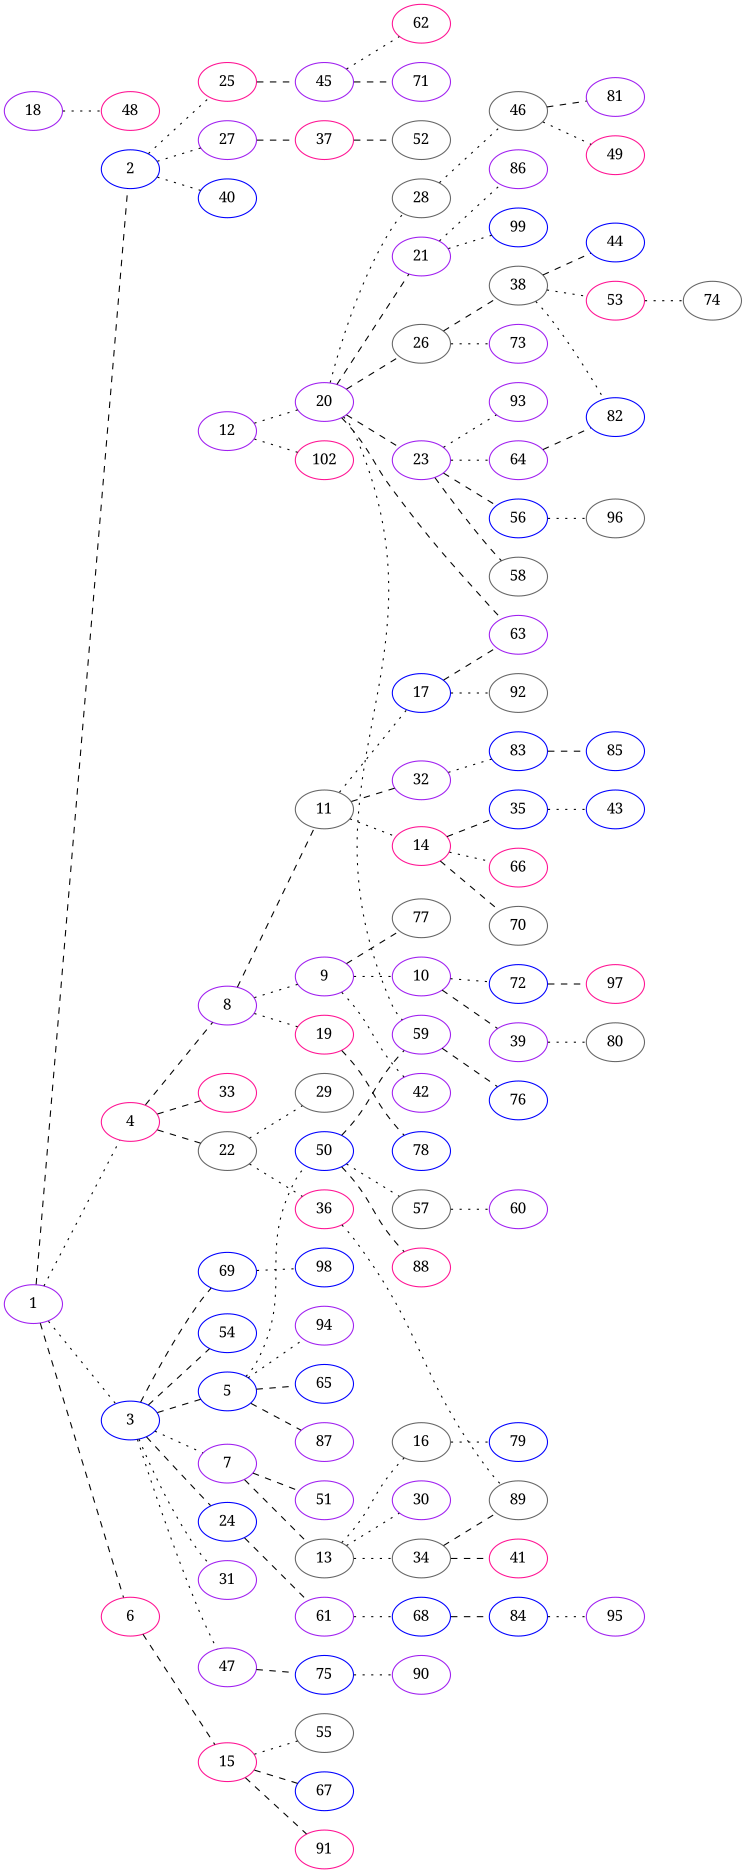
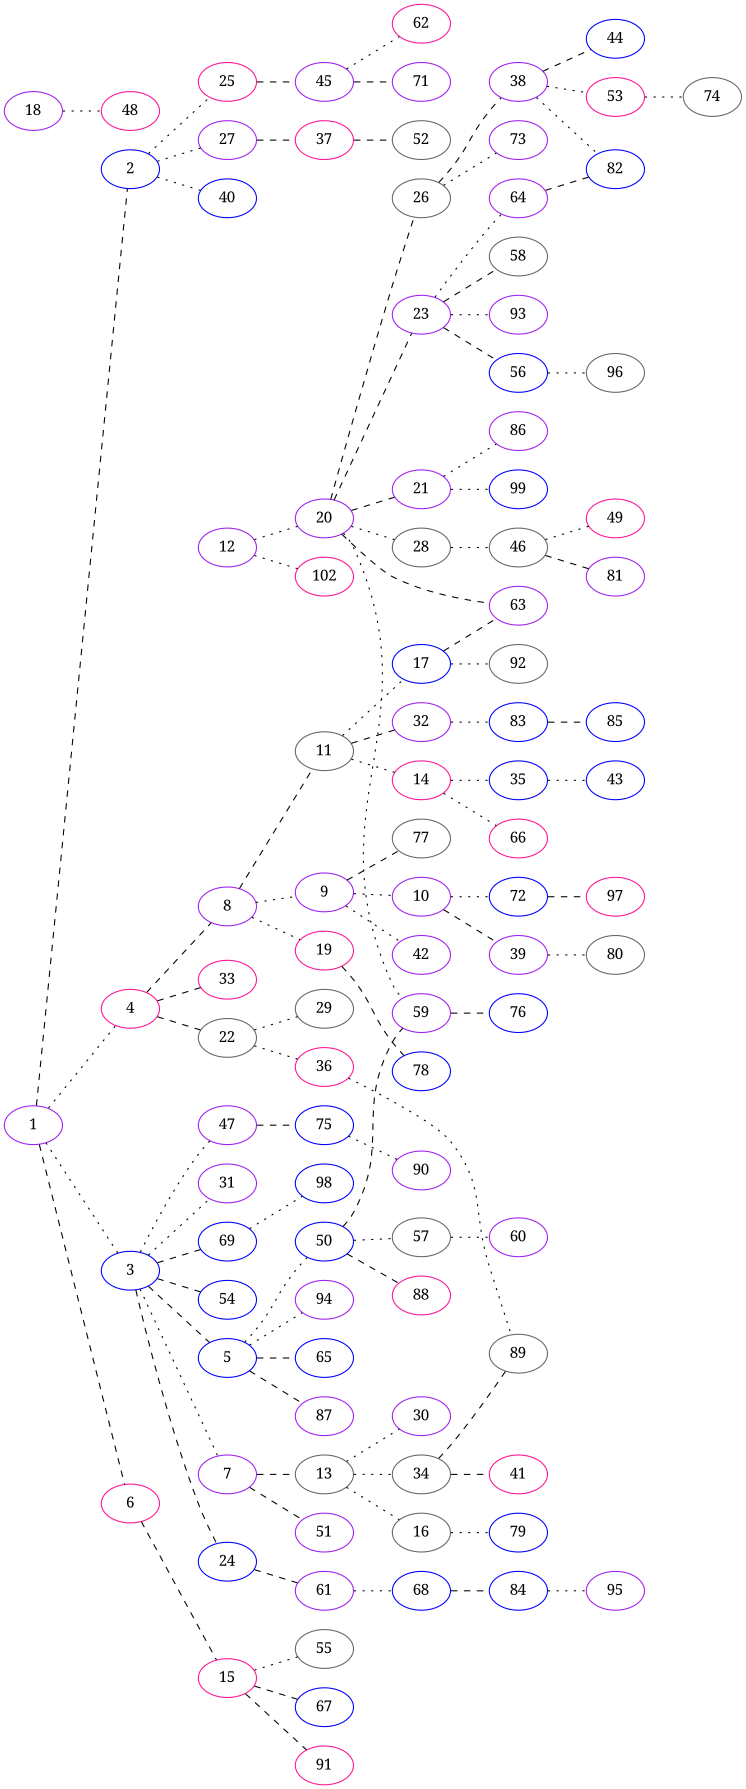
  graph {
    fontname="Noto Serif"
    rankdir=LR
    node [color=purple fontname="Noto Serif"]
    edge [fontname="Noto Serif" style=dotted]
    2 [color=blue]
    1
    3 [color=blue]
    4 [color=deeppink]
    6 [color=deeppink]
    25 [color=deeppink]
    27
    40 [color=blue]
    5 [color=blue]
    7
    24 [color=blue]
    31
    47
    54 [color=blue]
    69 [color=blue]
    8
    22 [color=gray40]
    33 [color=deeppink]
    15 [color=deeppink]
    26 [color=gray40]
-   38 [color=gray40]
+   38
    73
    45
    37 [color=deeppink]
    50 [color=blue]
    65 [color=blue]
    87
    94
    13 [color=gray40]
    51
    61
    75 [color=blue]
    98 [color=blue]
    9
    11 [color=gray40]
    19 [color=deeppink]
    29 [color=gray40]
    36 [color=deeppink]
    55 [color=gray40]
    67 [color=blue]
    91 [color=deeppink]
    82 [color=blue]
    44 [color=blue]
    53 [color=deeppink]
    62 [color=deeppink]
    71
    52 [color=gray40]
    59
    57 [color=gray40]
    88 [color=deeppink]
    16 [color=gray40]
    30
    34 [color=gray40]
    48 [color=deeppink]
    18
    68 [color=blue]
    90
    10
    42
    77 [color=gray40]
    14 [color=deeppink]
    17 [color=blue]
    32
    78 [color=blue]
    89 [color=gray40]
    76 [color=blue]
    60
    79 [color=blue]
    41 [color=deeppink]
    39
    72 [color=blue]
    12
    20
    n74 [color=deeppink label=102]
    35 [color=blue]
    66 [color=deeppink]
-   70 [color=gray40]
    63
    92 [color=gray40]
    83 [color=blue]
    80 [color=gray40]
    97 [color=deeppink]
    21
    23
    28 [color=gray40]
    43 [color=blue]
    85 [color=blue]
    86
    99 [color=blue]
    56 [color=blue]
    58 [color=gray40]
    64
    93
    46 [color=gray40]
    96 [color=gray40]
    49 [color=deeppink]
    81
    84 [color=blue]
    74 [color=gray40]
    95
    2 -- 25
    2 -- 27
    2 -- 40
    1 -- 2 [style=dashed]
    1 -- 3
    1 -- 4
    1 -- 6 [style=dashed]
    3 -- 5 [style=dashed]
    3 -- 7
    3 -- 24 [style=dashed]
    3 -- 31
    3 -- 47
    3 -- 54 [style=dashed]
    3 -- 69 [style=dashed]
    4 -- 8 [style=dashed]
    4 -- 22 [style=dashed]
    4 -- 33 [style=dashed]
    6 -- 15 [style=dashed]
    25 -- 45 [style=dashed]
    27 -- 37 [style=dashed]
    5 -- 50
    5 -- 65 [style=dashed]
    5 -- 87 [style=dashed]
    5 -- 94
    7 -- 13 [style=dashed]
    7 -- 51 [style=dashed]
    24 -- 61 [style=dashed]
    47 -- 75 [style=dashed]
    69 -- 98
    8 -- 9
    8 -- 11 [style=dashed]
    8 -- 19
    22 -- 29
    22 -- 36
    15 -- 55
    15 -- 67 [style=dashed]
    15 -- 91 [style=dashed]
    26 -- 38 [style=dashed]
    26 -- 73
    38 -- 82
    38 -- 44 [style=dashed]
    38 -- 53
    45 -- 62
    45 -- 71 [style=dashed]
    37 -- 52 [style=dashed]
    50 -- 59 [style=dashed]
    50 -- 57
    50 -- 88 [style=dashed]
    13 -- 16
    13 -- 30
    13 -- 34
    61 -- 68
    75 -- 90
    9 -- 10
    9 -- 42
    9 -- 77 [style=dashed]
    11 -- 14
    11 -- 17
    11 -- 32 [style=dashed]
    19 -- 78 [style=dashed]
    36 -- 89
    53 -- 74
    59 -- 76 [style=dashed]
    57 -- 60
    16 -- 79
    34 -- 89 [style=dashed]
    34 -- 41 [style=dashed]
    18 -- 48
    68 -- 84 [style=dashed]
    10 -- 39 [style=dashed]
    10 -- 72
-   14 -- 35 [style=dashed]
+   14 -- 35
    14 -- 66
-   14 -- 70 [style=dashed]
    17 -- 63 [style=dashed]
    17 -- 92
    32 -- 83
    39 -- 80
    72 -- 97 [style=dashed]
    12 -- 20
    12 -- n74
    20 -- 26 [style=dashed]
    20 -- 59
    20 -- 63 [style=dashed]
    20 -- 21 [style=dashed]
    20 -- 23 [style=dashed]
    20 -- 28
    35 -- 43
    83 -- 85 [style=dashed]
    21 -- 86
    21 -- 99
    23 -- 56 [style=dashed]
    23 -- 58 [style=dashed]
    23 -- 64
    23 -- 93
    28 -- 46
    56 -- 96
    64 -- 82 [style=dashed]
    46 -- 49
    46 -- 81 [style=dashed]
    84 -- 95
  }
